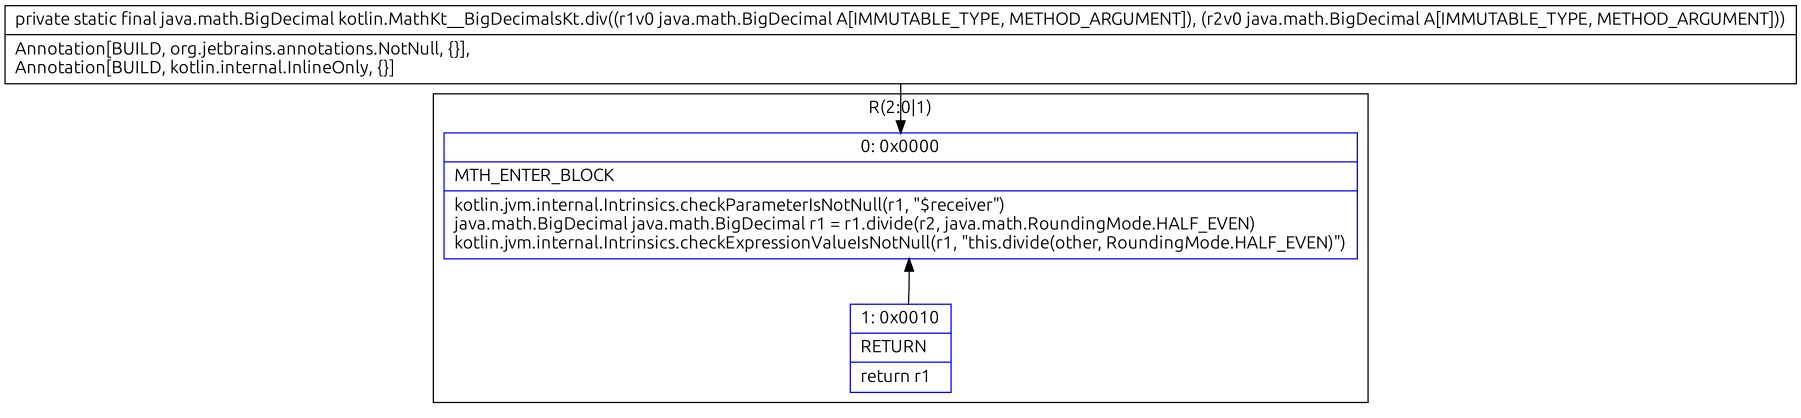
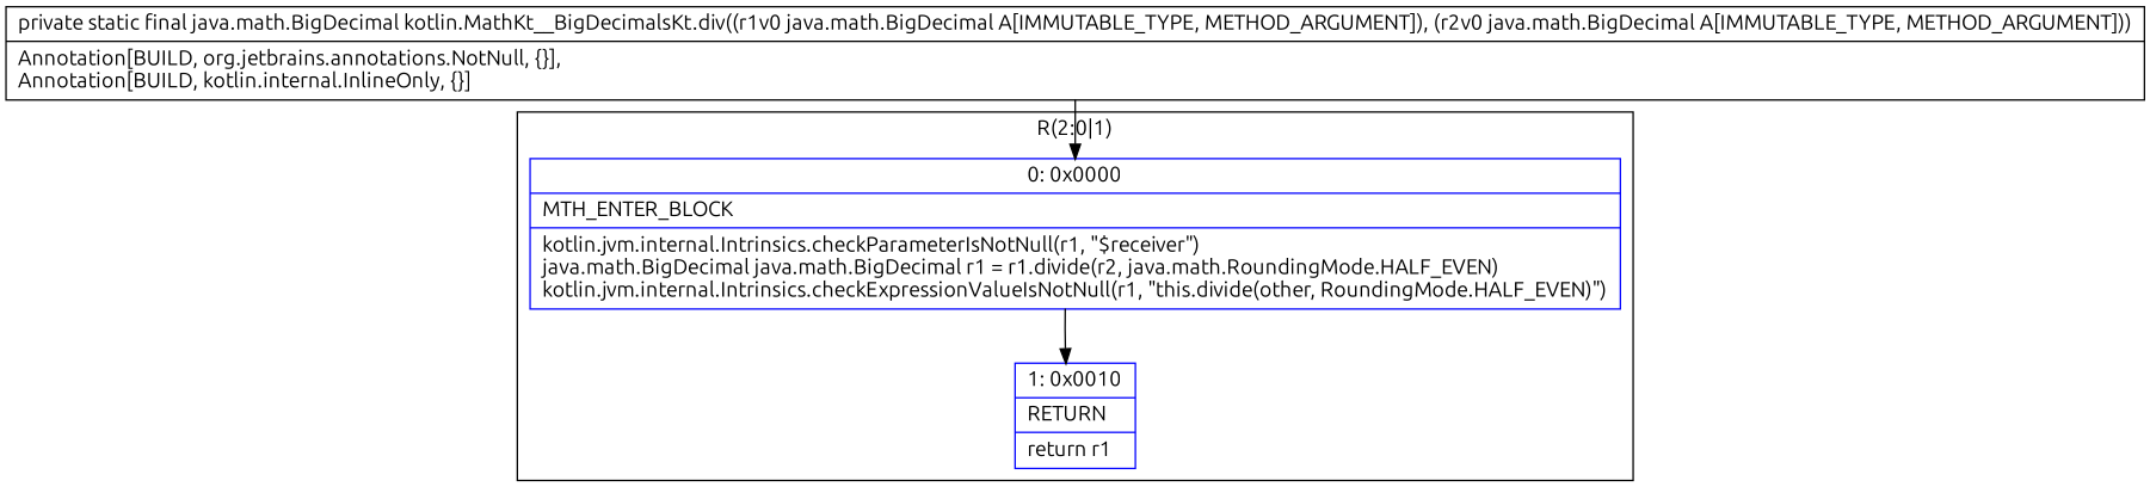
  digraph {
    fontname=Ubuntu
    node [color=blue shape=record fontname=Ubuntu]
    edge [fontname=Ubuntu]
    n1 [label="{0\:\ 0x0000|MTH_ENTER_BLOCK\l|kotlin.jvm.internal.Intrinsics.checkParameterIsNotNull(r1, \"$receiver\")\ljava.math.BigDecimal java.math.BigDecimal r1 = r1.divide(r2, java.math.RoundingMode.HALF_EVEN)\lkotlin.jvm.internal.Intrinsics.checkExpressionValueIsNotNull(r1, \"this.divide(other, RoundingMode.HALF_EVEN)\")\l}"]
    n2 [label="{1\:\ 0x0010|RETURN\l|return r1\l}"]
    n3 [label="{private static final java.math.BigDecimal kotlin.MathKt__BigDecimalsKt.div((r1v0 java.math.BigDecimal A[IMMUTABLE_TYPE, METHOD_ARGUMENT]), (r2v0 java.math.BigDecimal A[IMMUTABLE_TYPE, METHOD_ARGUMENT]))  | Annotation[BUILD, org.jetbrains.annotations.NotNull, \{\}], \lAnnotation[BUILD, kotlin.internal.InlineOnly, \{\}]\l}" color=""]
    subgraph cluster_1 {
      label="R(2:0|1)"
      n1
      n2
    }
-   n2 -> n1
+   n1 -> n2
    n3 -> n1
  }
